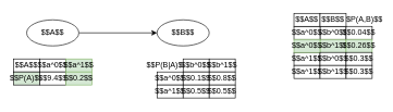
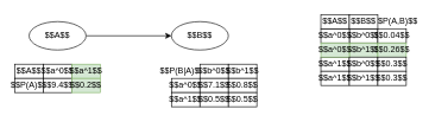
  <mxCell id="0" />
  <mxCell id="1" parent="0" />
  <mxCell id="2" style="edgeStyle=orthogonalEdgeStyle;rounded=0;orthogonalLoop=1;jettySize=auto;html=1;exitX=1;exitY=0.5;exitDx=0;exitDy=0;entryX=0;entryY=0.5;entryDx=0;entryDy=0;" edge="1" parent="1" source="3" target="10"><mxGeometry relative="1" as="geometry" /></mxCell>
  <mxCell id="3" value="$$A$$" style="ellipse;whiteSpace=wrap;html=1;" vertex="1" parent="1"><mxGeometry x="40" y="30" width="80" height="40" as="geometry" /></mxCell>
  <mxCell id="4" value="$$A$$" style="rounded=0;whiteSpace=wrap;html=1;" vertex="1" parent="1"><mxGeometry x="20" y="90" width="40" height="20" as="geometry" /></mxCell>
  <mxCell id="5" value="$$a^0$$" style="rounded=0;whiteSpace=wrap;html=1;" vertex="1" parent="1"><mxGeometry x="60" y="90" width="40" height="20" as="geometry" /></mxCell>
  <mxCell id="6" value="&lt;span&gt;$$a^1$$&lt;/span&gt;" style="rounded=0;whiteSpace=wrap;html=1;fillColor=#d5e8d4;strokeColor=#82b366;" vertex="1" parent="1"><mxGeometry x="100" y="90" width="40" height="20" as="geometry" /></mxCell>
- <mxCell id="7" value="$$P(A)$$" style="rounded=0;whiteSpace=wrap;html=1;fillColor=#d5e8d4;" vertex="1" parent="1"><mxGeometry x="20" y="110" width="40" height="20" as="geometry" /></mxCell>
+ <mxCell id="7" value="$$P(A)$$" style="rounded=0;whiteSpace=wrap;html=1;" vertex="1" parent="1"><mxGeometry x="20" y="110" width="40" height="20" as="geometry" /></mxCell>
  <mxCell id="8" value="$$9.4$$" style="rounded=0;whiteSpace=wrap;html=1;" vertex="1" parent="1"><mxGeometry x="60" y="110" width="40" height="20" as="geometry" /></mxCell>
  <mxCell id="9" value="$$0.2$$" style="rounded=0;whiteSpace=wrap;html=1;fillColor=#d5e8d4;strokeColor=#82b366;" vertex="1" parent="1"><mxGeometry x="100" y="110" width="40" height="20" as="geometry" /></mxCell>
  <mxCell id="10" value="$$B$$" style="ellipse;whiteSpace=wrap;html=1;" vertex="1" parent="1"><mxGeometry x="240" y="30" width="80" height="40" as="geometry" /></mxCell>
  <mxCell id="11" value="$$P(B|A)$$" style="rounded=0;whiteSpace=wrap;html=1;strokeColor=none;" vertex="1" parent="1"><mxGeometry x="230" y="90" width="50" height="20" as="geometry" /></mxCell>
  <mxCell id="12" value="$$b^0$$" style="rounded=0;whiteSpace=wrap;html=1;" vertex="1" parent="1"><mxGeometry x="280" y="90" width="40" height="20" as="geometry" /></mxCell>
  <mxCell id="13" value="&lt;span&gt;$$b^1$$&lt;/span&gt;" style="rounded=0;whiteSpace=wrap;html=1;" vertex="1" parent="1"><mxGeometry x="320" y="90" width="40" height="20" as="geometry" /></mxCell>
  <mxCell id="14" value="$$a^0$$" style="rounded=0;whiteSpace=wrap;html=1;" vertex="1" parent="1"><mxGeometry x="240" y="110" width="40" height="20" as="geometry" /></mxCell>
- <mxCell id="15" value="$$0.1$$" style="rounded=0;whiteSpace=wrap;html=1;" vertex="1" parent="1"><mxGeometry x="280" y="110" width="40" height="20" as="geometry" /></mxCell>
+ <mxCell id="15" value="$$7.1$$" style="rounded=0;whiteSpace=wrap;html=1;" vertex="1" parent="1"><mxGeometry x="280" y="110" width="40" height="20" as="geometry" /></mxCell>
  <mxCell id="16" value="$$0.8$$" style="rounded=0;whiteSpace=wrap;html=1;" vertex="1" parent="1"><mxGeometry x="320" y="110" width="40" height="20" as="geometry" /></mxCell>
  <mxCell id="17" value="$$a^1$$" style="rounded=0;whiteSpace=wrap;html=1;" vertex="1" parent="1"><mxGeometry x="240" y="130" width="40" height="20" as="geometry" /></mxCell>
  <mxCell id="18" value="$$0.5$$" style="rounded=0;whiteSpace=wrap;html=1;" vertex="1" parent="1"><mxGeometry x="280" y="130" width="40" height="20" as="geometry" /></mxCell>
  <mxCell id="19" value="$$0.5$$" style="rounded=0;whiteSpace=wrap;html=1;" vertex="1" parent="1"><mxGeometry x="320" y="130" width="40" height="20" as="geometry" /></mxCell>
  <mxCell id="20" value="$$P(A,B)$$" style="rounded=0;whiteSpace=wrap;html=1;strokeColor=none;" vertex="1" parent="1"><mxGeometry x="530" y="20" width="50" height="20" as="geometry" /></mxCell>
  <mxCell id="21" value="$$b^0$$" style="rounded=0;whiteSpace=wrap;html=1;" vertex="1" parent="1"><mxGeometry x="490" y="40" width="40" height="20" as="geometry" /></mxCell>
  <mxCell id="22" value="&lt;span&gt;$$b^1$$&lt;/span&gt;" style="rounded=0;whiteSpace=wrap;html=1;fillColor=#d5e8d4;strokeColor=#82b366;" vertex="1" parent="1"><mxGeometry x="490" y="60" width="40" height="20" as="geometry" /></mxCell>
  <mxCell id="23" value="$$a^0$$" style="rounded=0;whiteSpace=wrap;html=1;" vertex="1" parent="1"><mxGeometry x="450" y="40" width="40" height="20" as="geometry" /></mxCell>
  <mxCell id="24" value="$$0.04$$" style="rounded=0;whiteSpace=wrap;html=1;" vertex="1" parent="1"><mxGeometry x="530" y="40" width="40" height="20" as="geometry" /></mxCell>
  <mxCell id="25" value="$$a^1$$" style="rounded=0;whiteSpace=wrap;html=1;" vertex="1" parent="1"><mxGeometry x="450" y="80" width="40" height="20" as="geometry" /></mxCell>
  <mxCell id="26" value="$$0.26$$" style="rounded=0;whiteSpace=wrap;html=1;fillColor=#d5e8d4;strokeColor=#82b366;" vertex="1" parent="1"><mxGeometry x="530" y="60" width="40" height="20" as="geometry" /></mxCell>
  <mxCell id="27" value="&lt;span&gt;$$A$$&lt;/span&gt;" style="rounded=0;whiteSpace=wrap;html=1;" vertex="1" parent="1"><mxGeometry x="450" y="20" width="40" height="20" as="geometry" /></mxCell>
  <mxCell id="28" value="&lt;span&gt;$$B$$&lt;/span&gt;" style="rounded=0;whiteSpace=wrap;html=1;" vertex="1" parent="1"><mxGeometry x="490" y="20" width="40" height="20" as="geometry" /></mxCell>
  <mxCell id="29" value="$$a^1$$" style="rounded=0;whiteSpace=wrap;html=1;" vertex="1" parent="1"><mxGeometry x="450" y="100" width="40" height="20" as="geometry" /></mxCell>
  <mxCell id="30" value="$$a^0$$" style="rounded=0;whiteSpace=wrap;html=1;fillColor=#d5e8d4;strokeColor=#82b366;" vertex="1" parent="1"><mxGeometry x="450" y="60" width="40" height="20" as="geometry" /></mxCell>
  <mxCell id="31" value="$$b^0$$" style="rounded=0;whiteSpace=wrap;html=1;" vertex="1" parent="1"><mxGeometry x="490" y="80" width="40" height="20" as="geometry" /></mxCell>
  <mxCell id="32" value="&lt;span&gt;$$b^1$$&lt;/span&gt;" style="rounded=0;whiteSpace=wrap;html=1;" vertex="1" parent="1"><mxGeometry x="490" y="100" width="40" height="20" as="geometry" /></mxCell>
  <mxCell id="33" value="$$0.3$$" style="rounded=0;whiteSpace=wrap;html=1;" vertex="1" parent="1"><mxGeometry x="530" y="80" width="40" height="20" as="geometry" /></mxCell>
  <mxCell id="34" value="$$0.3$$" style="rounded=0;whiteSpace=wrap;html=1;" vertex="1" parent="1"><mxGeometry x="530" y="100" width="40" height="20" as="geometry" /></mxCell>
